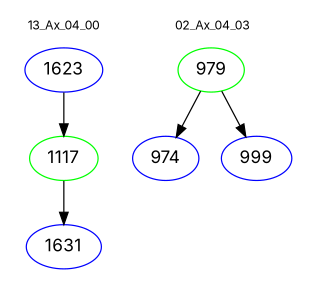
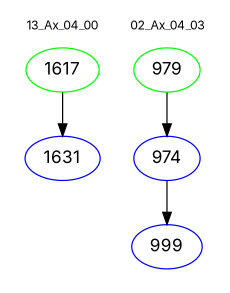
  digraph {
    fontname=Inter
    node [color=blue fontname=Inter]
    edge [color=black fontname=Inter]
-   n1 [label=1623]
-   n2 [color=green label=1117]
+   n2 [color=green label=1617]
    n3 [label=1631]
    n4 [color=green label=979]
    n5 [label=974]
    n6 [label=999]
    subgraph cluster_1 {
      color=white
      fontsize=10
      label="13_Ax_04_00"
-     n1
      n2
      n3
    }
    subgraph cluster_2 {
      color=white
      fontsize=10
      label="02_Ax_04_03"
      n4
      n5
      n6
    }
-   n1 -> n2
    n2 -> n3
    n4 -> n5
-   n4 -> n6
+   n5 -> n6
  }
